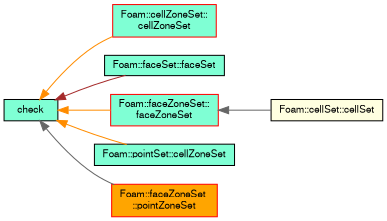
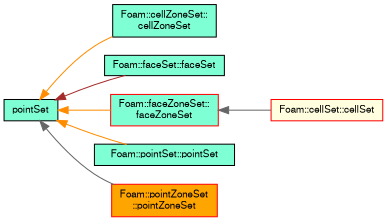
  digraph {
    rankdir=LR
    node [color=black fillcolor=aquamarine fontname=FreeSans fontsize=10 shape=record style=filled]
    edge [color=darkorange dir=back fontname=FreeSans fontsize=10 labelfontname=FreeSans labelfontsize=10 style=solid]
-   n1 [fontcolor=black height=0.2 label=check width=0.4]
-   n2 [color=red height=0.2 label="Foam::cellZoneSet::\lcellZoneSet" width=0.4]
+   n1 [fontcolor=black height=0.2 label=pointSet width=0.4]
+   n2 [height=0.2 label="Foam::cellZoneSet::\lcellZoneSet" width=0.4]
    n3 [height=0.2 label="Foam::faceSet::faceSet" width=0.4]
    n4 [color=red height=0.2 label="Foam::faceZoneSet::\lfaceZoneSet" width=0.4]
-   n5 [height=0.2 label="Foam::pointSet::cellZoneSet" width=0.4]
-   n6 [color=red fillcolor=orange height=0.2 label="Foam::faceZoneSet\l::pointZoneSet" width=0.4]
-   n7 [fillcolor=lightyellow height=0.2 label="Foam::cellSet::cellSet" width=0.4]
+   n5 [height=0.2 label="Foam::pointSet::pointSet" width=0.4]
+   n6 [color=red fillcolor=orange height=0.2 label="Foam::pointZoneSet\l::pointZoneSet" width=0.4]
+   n7 [color=red fillcolor=lightyellow height=0.2 label="Foam::cellSet::cellSet" width=0.4]
    n1 -> n2
    n1 -> n3 [color=brown]
    n1 -> n4
    n1 -> n5
    n1 -> n6 [color=gray40]
    n4 -> n7 [color=gray40]
  }
